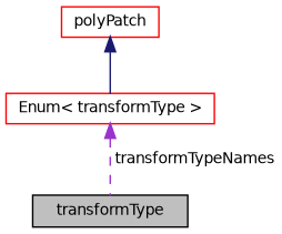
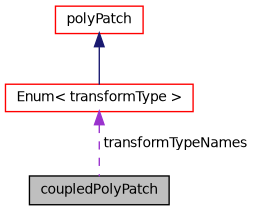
  digraph {
    node [color=red fontname=Helvetica fontsize=10 shape=record]
    edge [dir=back fontname=Helvetica fontsize=10 labelfontname=Helvetica labelfontsize=10]
-   n1 [color=black fillcolor=grey75 fontcolor=black height=0.2 label=transformType style=filled width=0.4]
+   n1 [color=black fillcolor=grey75 fontcolor=black height=0.2 label=coupledPolyPatch style=filled width=0.4]
    n2 [height=0.2 label=polyPatch width=0.4]
    n3 [height=0.2 label="Enum\< transformType \>" width=0.4]
    n2 -> n3 [color=midnightblue style=solid]
    n3 -> n1 [color=darkorchid3 label=" transformTypeNames" style=dashed]
  }
